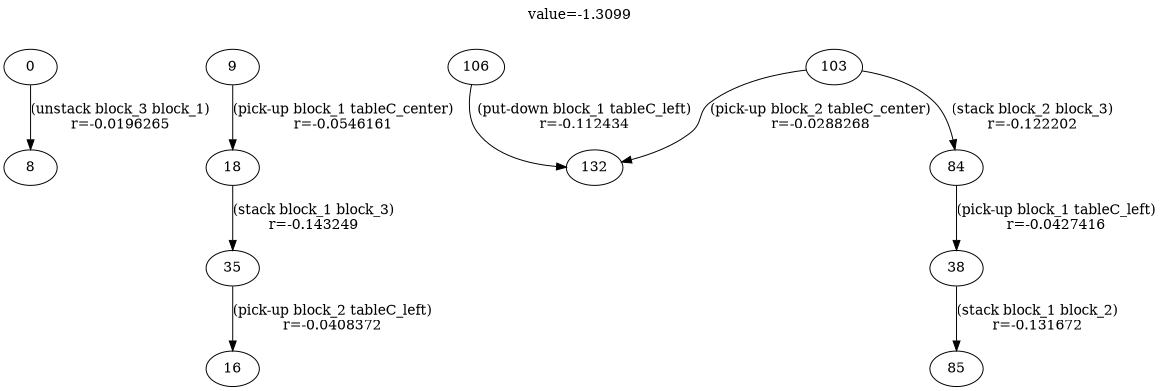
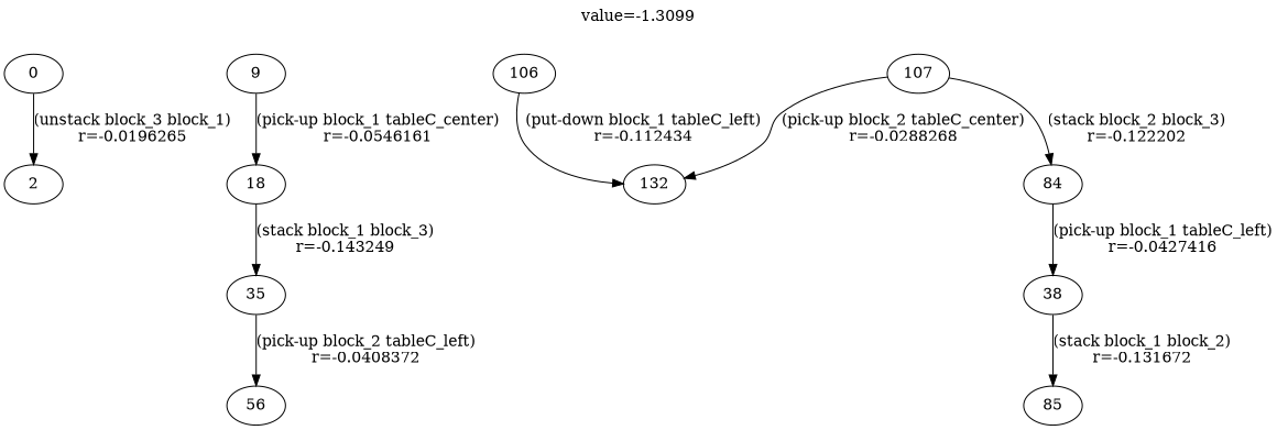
  digraph {
    fontname="DejaVu Serif"
    label="value=-1.3099"
    labelloc=top
    node [fontname="DejaVu Serif"]
    edge [fontname="DejaVu Serif"]
    0
-   2 [label=8]
+   2
    9
    18
    35
-   56 [label=16]
+   56
    106
    132
-   107 [label=103]
+   107
    84
    n11 [label=38]
    85
    0 -> 2 [label="(unstack block_3 block_1)\nr=-0.0196265"]
    9 -> 18 [label="(pick-up block_1 tableC_center)\nr=-0.0546161"]
    18 -> 35 [label="(stack block_1 block_3)\nr=-0.143249"]
    35 -> 56 [label="(pick-up block_2 tableC_left)\nr=-0.0408372"]
    106 -> 132 [label="(put-down block_1 tableC_left)\nr=-0.112434"]
    107 -> 132 [label="(pick-up block_2 tableC_center)\nr=-0.0288268"]
    107 -> 84 [label="(stack block_2 block_3)\nr=-0.122202"]
    84 -> n11 [label="(pick-up block_1 tableC_left)\nr=-0.0427416"]
    n11 -> 85 [label="(stack block_1 block_2)\nr=-0.131672"]
  }
